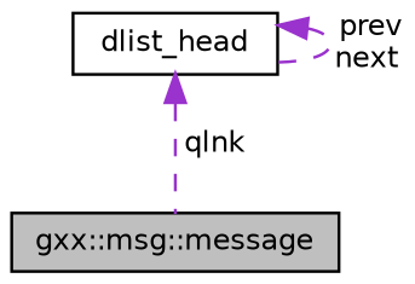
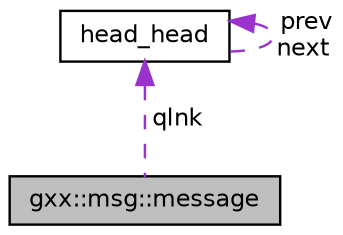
  digraph {
    node [color=black fontname=Helvetica fontsize=10 shape=record style=filled]
    edge [color=darkorchid3 dir=back fontname=Helvetica fontsize=10 labelfontname=Helvetica labelfontsize=10 style=dashed]
    n1 [fillcolor=grey75 fontcolor=black height=0.2 label="gxx::msg::message" width=0.4]
-   n2 [fillcolor=white height=0.2 label=dlist_head width=0.4]
+   n2 [fillcolor=white height=0.2 label=head_head width=0.4]
    n2 -> n1 [label=" qlnk"]
    n2 -> n2 [label=" prev\nnext"]
  }
